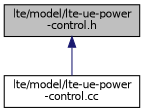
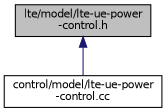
  digraph {
    node [color=black fontname=Helvetica fontsize=10 shape=record style=filled]
    n1 [fillcolor=grey75 fontcolor=black height=0.2 label="lte/model/lte-ue-power\l-control.h" width=0.4]
-   n2 [fillcolor=white height=0.2 label="lte/model/lte-ue-power\l-control.cc" width=0.4]
+   n2 [fillcolor=white height=0.2 label="control/model/lte-ue-power\l-control.cc" width=0.4]
    n1 -> n2 [color=midnightblue dir=back fontname=Helvetica fontsize=10 labelfontname=Helvetica labelfontsize=10 style=solid]
  }
